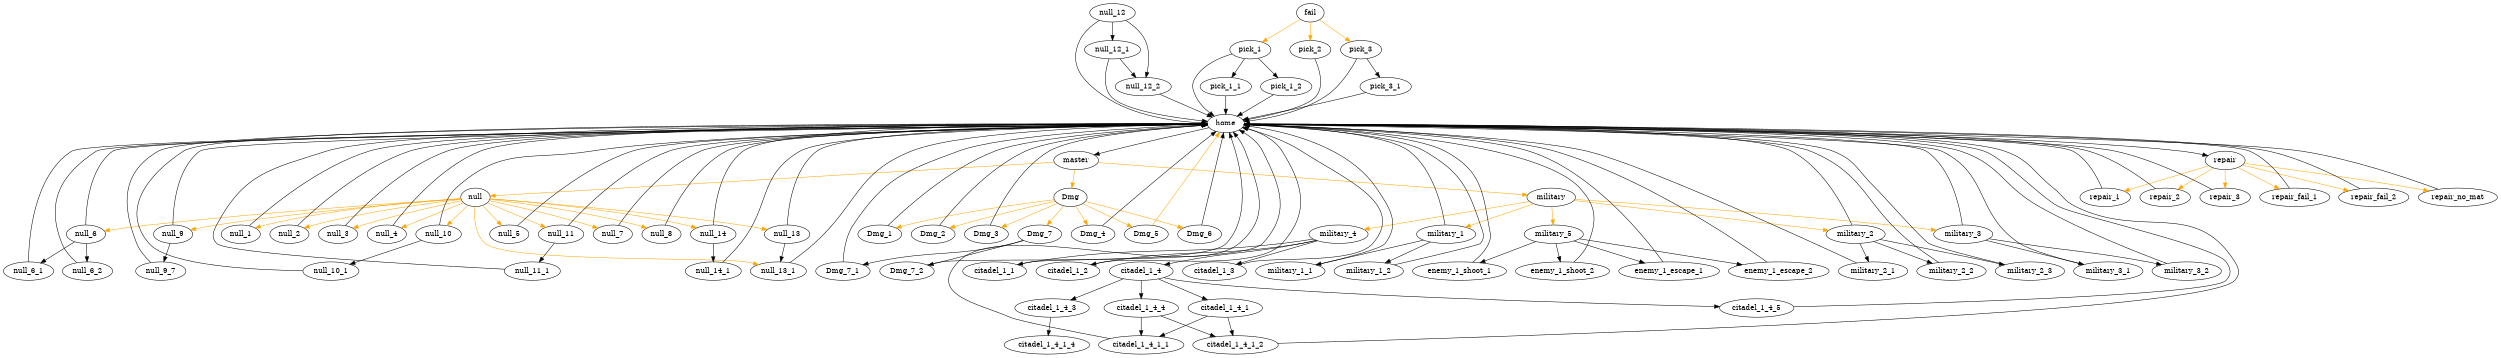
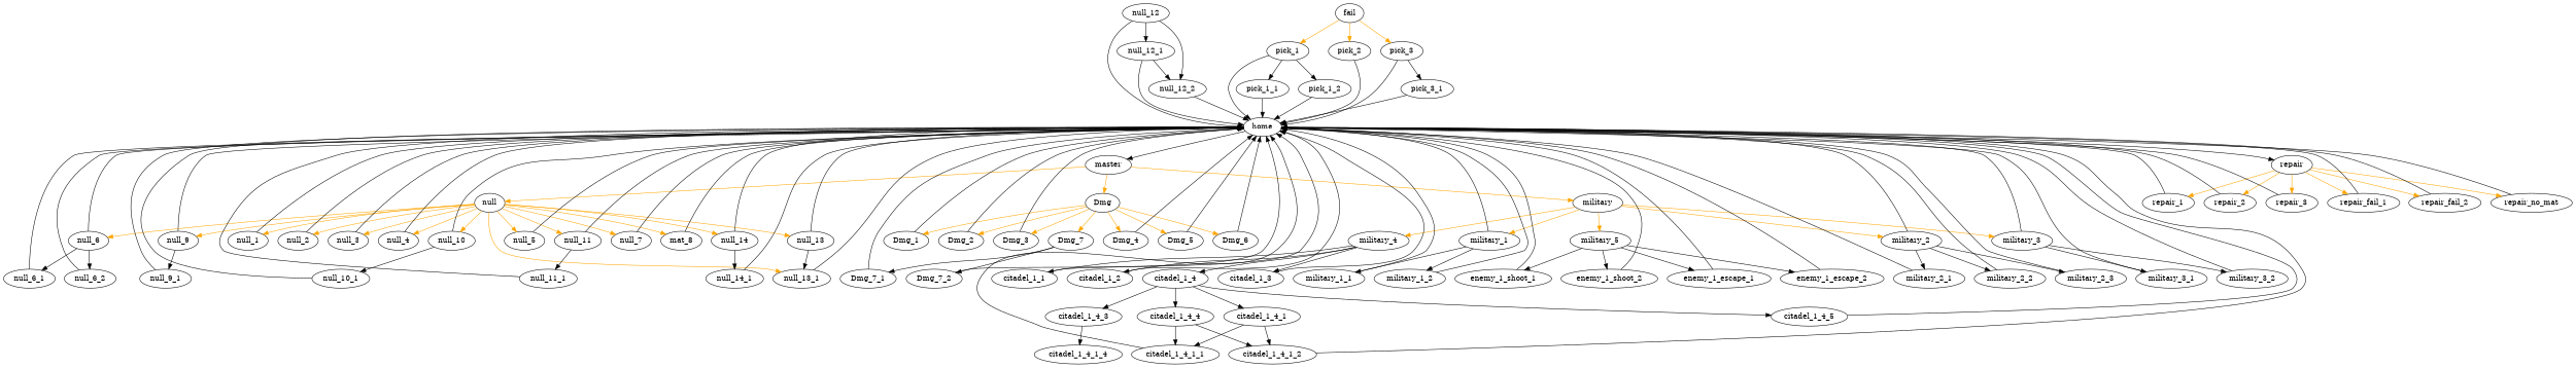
  digraph {
    home
    master
    repair
    null
    Dmg
    military
    repair_1
    repair_2
    repair_3
    repair_fail_1
    repair_fail_2
    repair_no_mat
    null_1
    null_2
    null_3
    null_4
    null_5
    null_6
    null_7
-   null_8
+   null_8 [label=mat_8]
    null_9
    null_10
    null_11
    null_13
    null_13_1
    null_14
    Dmg_1
    Dmg_2
    Dmg_3
    Dmg_4
    Dmg_5
    Dmg_6
    Dmg_7
    military_1
    military_2
    military_3
    military_4
    military_5
    null_6_1
    null_6_2
-   null_9_1 [label=null_9_7]
+   null_9_1
    null_10_1
    null_11_1
    null_12
    null_12_1
    null_12_2
    null_14_1
    military_1_1
    military_1_2
    military_2_1
    military_2_2
    military_2_3
    military_3_1
    military_3_2
    citadel_1_1
    citadel_1_2
    citadel_1_3
    citadel_1_4
    citadel_1_4_1
    citadel_1_4_3
    citadel_1_4_4
    citadel_1_4_5
    citadel_1_4_1_1
    citadel_1_4_1_2
    citadel_1_4_1_4
    enemy_1_shoot_1
    enemy_1_shoot_2
    enemy_1_escape_1
    enemy_1_escape_2
    Dmg_7_1
    Dmg_7_2
    pick_1
    pick_1_1
    pick_1_2
    pick_2
    pick_3
    pick_3_1
    n78 [label=fail]
    home -> master
    home -> repair
    master -> null [color=orange]
    master -> Dmg [color=orange]
    master -> military [color=orange]
    repair -> repair_1 [color=orange]
    repair -> repair_2 [color=orange]
    repair -> repair_3 [color=orange]
    repair -> repair_fail_1 [color=orange]
    repair -> repair_fail_2 [color=orange]
    repair -> repair_no_mat [color=orange]
    null -> null_1 [color=orange]
    null -> null_2 [color=orange]
    null -> null_3 [color=orange]
    null -> null_4 [color=orange]
    null -> null_5 [color=orange]
    null -> null_6 [color=orange]
    null -> null_7 [color=orange]
    null -> null_8 [color=orange]
    null -> null_9 [color=orange]
    null -> null_10 [color=orange]
    null -> null_11 [color=orange]
    null -> null_13 [color=orange]
    null -> null_13_1 [color=orange]
    null -> null_14 [color=orange]
    Dmg -> Dmg_1 [color=orange]
    Dmg -> Dmg_2 [color=orange]
    Dmg -> Dmg_3 [color=orange]
    Dmg -> Dmg_4 [color=orange]
    Dmg -> Dmg_5 [color=orange]
    Dmg -> Dmg_6 [color=orange]
    Dmg -> Dmg_7 [color=orange]
    military -> military_1 [color=orange]
    military -> military_2 [color=orange]
    military -> military_3 [color=orange]
    military -> military_4 [color=orange]
    military -> military_5 [color=orange]
    repair_1 -> home
    repair_2 -> home
    repair_3 -> home
    repair_fail_1 -> home
    repair_fail_2 -> home
    repair_no_mat -> home
    null_1 -> home
    null_2 -> home
    null_3 -> home
    null_4 -> home
    null_5 -> home
    null_6 -> home
    null_6 -> null_6_1
    null_6 -> null_6_2
    null_7 -> home
    null_8 -> home
    null_9 -> home
    null_9 -> null_9_1
    null_10 -> home
    null_10 -> null_10_1
    null_11 -> home
    null_11 -> null_11_1
    null_13 -> home
    null_13 -> null_13_1
    null_13_1 -> home
    null_14 -> home
    null_14 -> null_14_1
    Dmg_1 -> home
    Dmg_2 -> home
    Dmg_3 -> home
    Dmg_4 -> home
-   Dmg_5 -> home [color=orange]
+   Dmg_5 -> home
    Dmg_6 -> home
    Dmg_7 -> Dmg_7_1
    Dmg_7 -> Dmg_7_2
    military_1 -> home
    military_1 -> military_1_1
    military_1 -> military_1_2
    military_2 -> home
    military_2 -> military_2_1
    military_2 -> military_2_2
    military_2 -> military_2_3
    military_3 -> home
    military_3 -> military_3_1
    military_3 -> military_3_2
    military_4 -> citadel_1_1
    military_4 -> citadel_1_2
    military_4 -> citadel_1_3
    military_4 -> citadel_1_4
    military_5 -> enemy_1_shoot_1
    military_5 -> enemy_1_shoot_2
    military_5 -> enemy_1_escape_1
    military_5 -> enemy_1_escape_2
    null_6_1 -> home
    null_6_2 -> home
    null_9_1 -> home
    null_10_1 -> home
    null_11_1 -> home
    null_12 -> home
    null_12 -> null_12_1
    null_12 -> null_12_2
    null_12_1 -> home
    null_12_1 -> null_12_2
    null_12_2 -> home
    null_14_1 -> home
    military_1_1 -> home
    military_1_2 -> home
    military_2_1 -> home
    military_2_2 -> home
    military_2_3 -> home
    military_3_1 -> home
    military_3_2 -> home
    citadel_1_1 -> home
    citadel_1_2 -> home
    citadel_1_3 -> home
    citadel_1_4 -> citadel_1_4_1
    citadel_1_4 -> citadel_1_4_3
    citadel_1_4 -> citadel_1_4_4
    citadel_1_4 -> citadel_1_4_5
    citadel_1_4_1 -> citadel_1_4_1_1
    citadel_1_4_1 -> citadel_1_4_1_2
    citadel_1_4_3 -> citadel_1_4_1_4
    citadel_1_4_4 -> citadel_1_4_1_1
    citadel_1_4_4 -> citadel_1_4_1_2
    citadel_1_4_5 -> home
    citadel_1_4_1_1 -> home
    citadel_1_4_1_2 -> home
    enemy_1_shoot_1 -> home
    enemy_1_shoot_2 -> home
    enemy_1_escape_1 -> home
    enemy_1_escape_2 -> home
    Dmg_7_1 -> home
    Dmg_7_2 -> home
    pick_1 -> home
    pick_1 -> pick_1_1
    pick_1 -> pick_1_2
    pick_1_1 -> home
    pick_1_2 -> home
    pick_2 -> home
    pick_3 -> home
    pick_3 -> pick_3_1
    pick_3_1 -> home
    n78 -> pick_1 [color=orange]
    n78 -> pick_2 [color=orange]
    n78 -> pick_3 [color=orange]
  }
